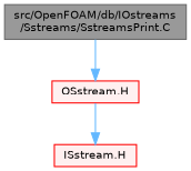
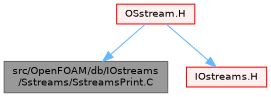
  digraph {
    node [color=red fillcolor="#FFF0F0" fontname=Helvetica fontsize=10 shape=box style=filled]
    edge [color=steelblue1 fontname=Helvetica fontsize=10 labelfontname=Helvetica labelfontsize=10 style=solid]
    n1 [color=gray40 fillcolor=grey60 fontcolor=black height=0.2 label="src/OpenFOAM/db/IOstreams\l/Sstreams/SstreamsPrint.C" width=0.4]
    n2 [height=0.2 label="OSstream.H" width=0.4]
-   n3 [height=0.2 label="ISstream.H" width=0.4]
-   n1 -> n2
+   n3 [height=0.2 label="IOstreams.H" width=0.4]
+   n2 -> n1
    n2 -> n3
  }
